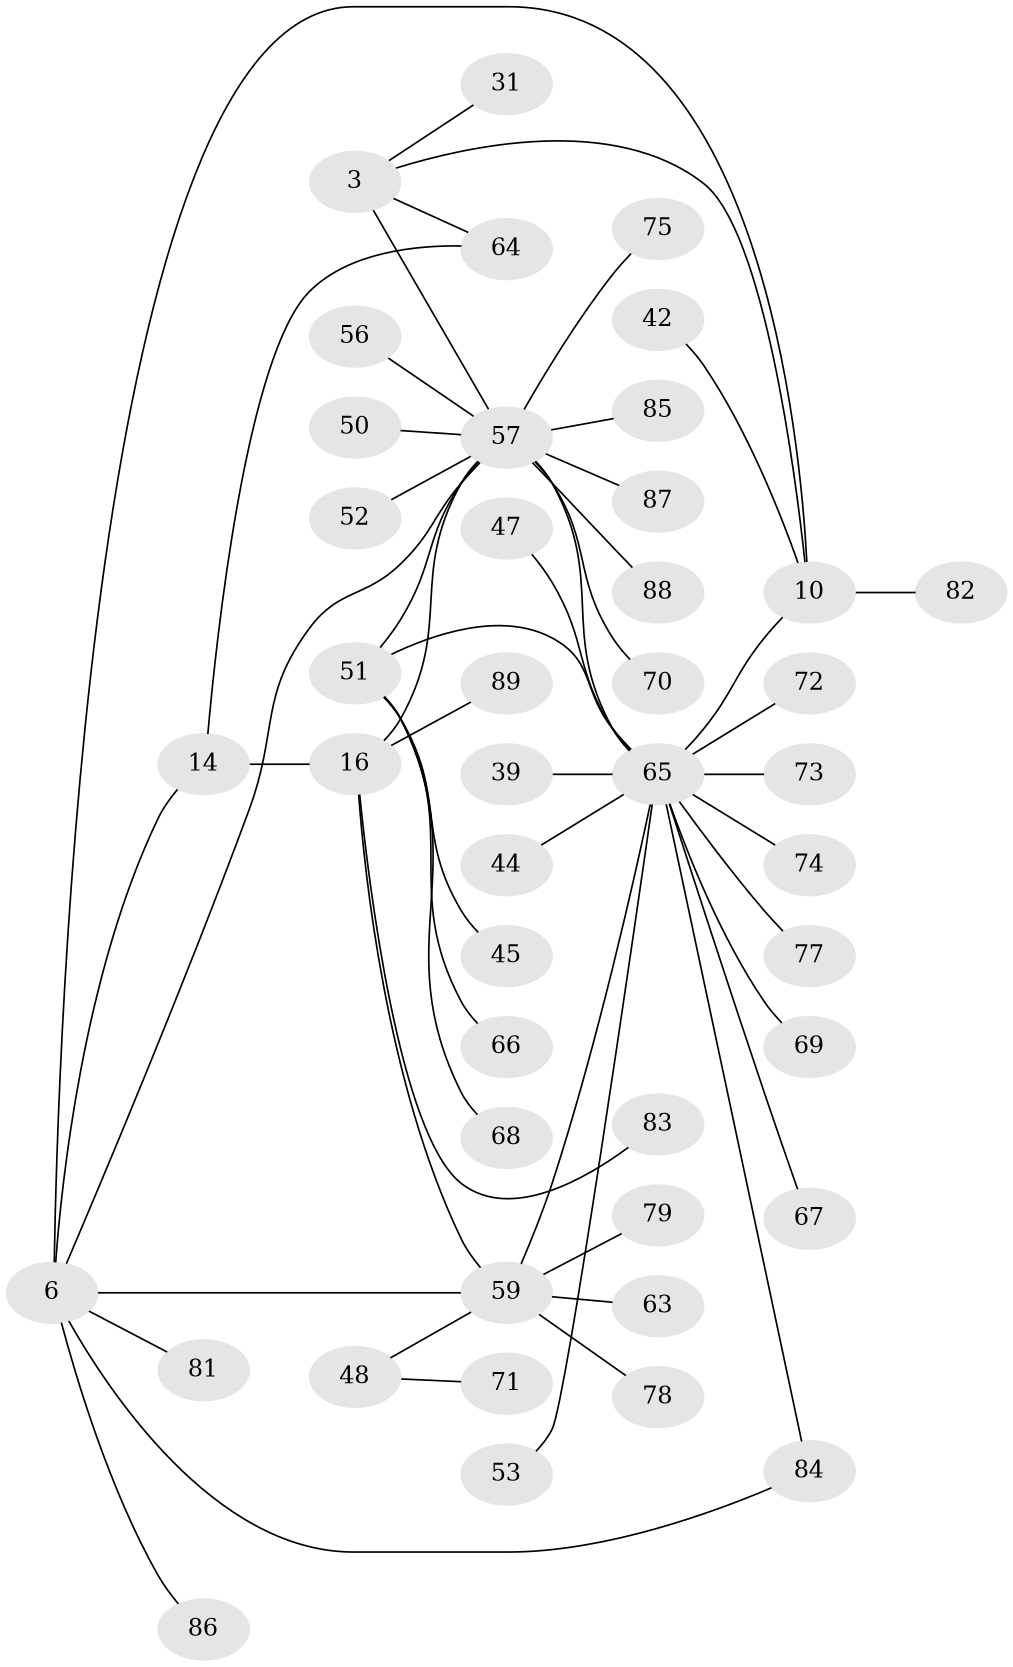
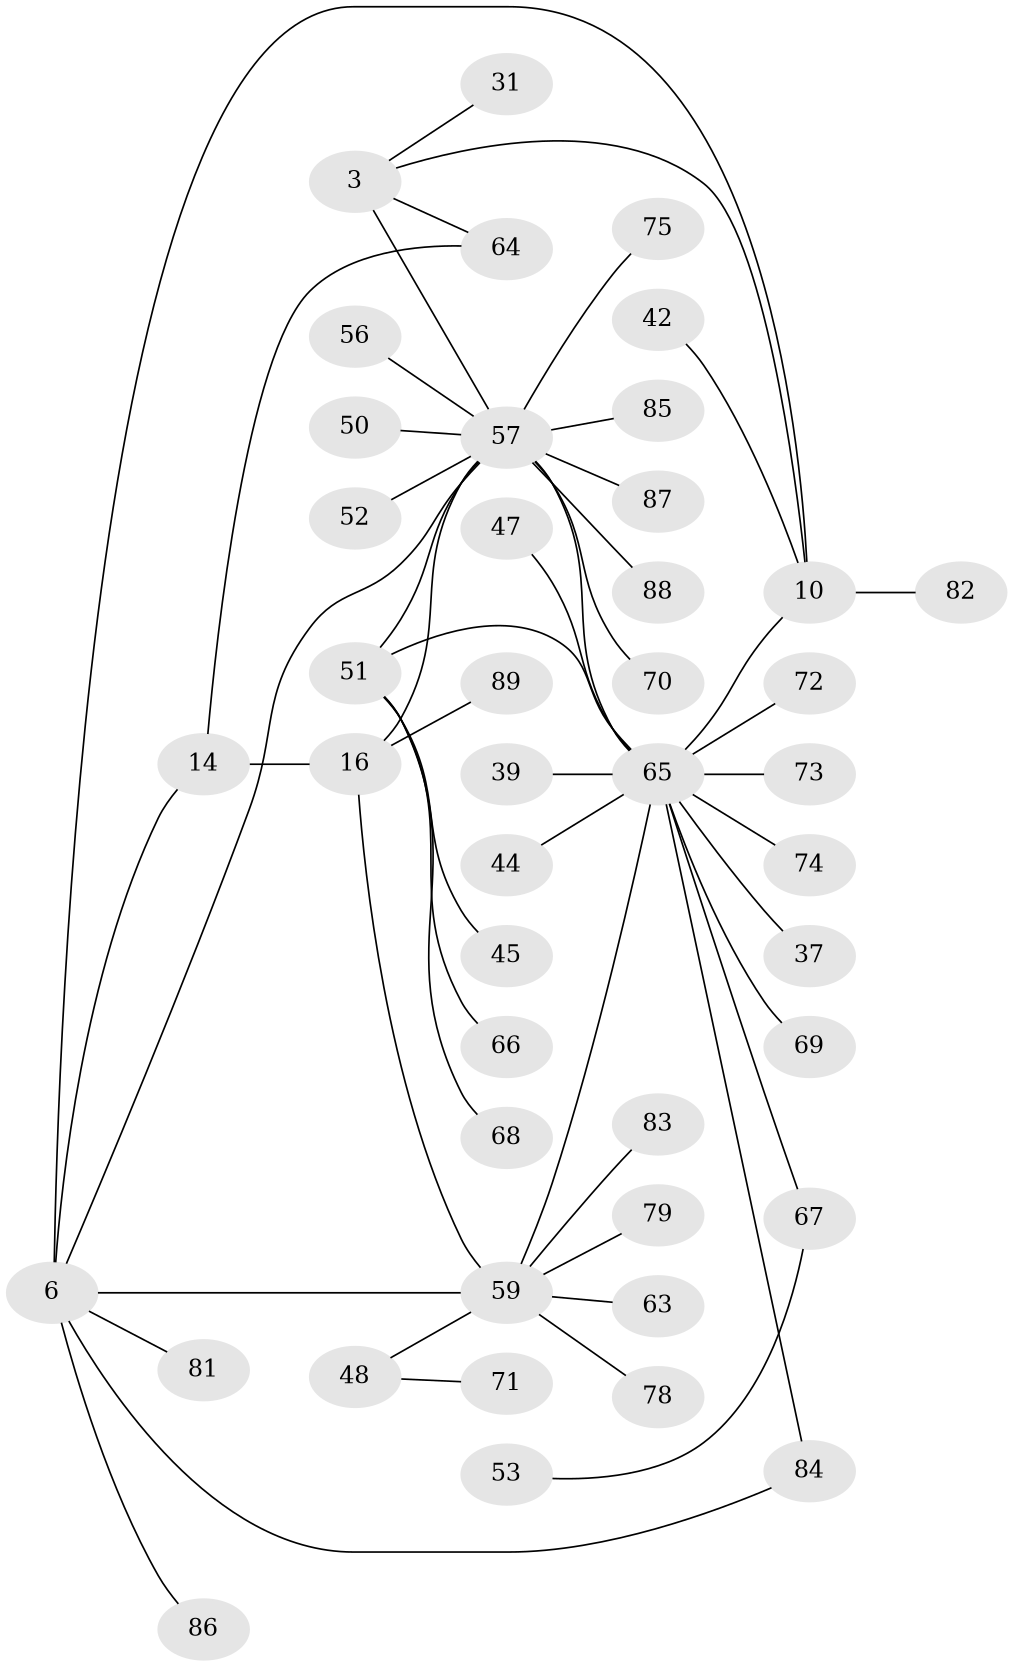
  graph {
    rankdir=LR
    node [color=gray90 style=filled]
    3 [super="+1"]
    31
    57 [super="+54+4+26+43+46+49"]
    64 [super="+62"]
    n5 [label=10 super="+18"]
    65 [super="+12+41+37"]
    70
    75
    85
    87 [super="+76"]
    88
    82 [super="+60"]
    6 [super="+5"]
    14 [super="+13"]
    59 [super="+33+40"]
    81
    84
    86 [super="+58"]
    16 [super="+15"]
    63
    78
    79
    83
    n24 [label=51 super="+9"]
    45
    66
    68 [super="+61"]
    67 [super="+29"]
    69
    72
    73
    74
-   77
+   77 [label=37]
    89 [super="+25"]
    39
    42
    44 [super="+36"]
    47
    48
    71
    50
    52
    53
    56 [super="+55"]
    3 -- 31
    3 -- 57 [weight=4]
    3 -- 64
    3 -- n5
    57 -- 65
    57 -- 70
    57 -- 75
    57 -- 85
    57 -- 87
    57 -- 88
    n5 -- 82
    65 -- n5 [weight=5]
    65 -- 84
    65 -- 67
    65 -- 69
    65 -- 72
    65 -- 73
    65 -- 74
    65 -- 77
    6 -- 57
    6 -- n5
    6 -- 14
    6 -- 59 [weight=4]
    6 -- 81
    6 -- 84
    6 -- 86
    14 -- 64
    14 -- 16 [weight=4]
    59 -- 65
    59 -- 63
    59 -- 78
    59 -- 79
-   16 -- 83
+   59 -- 83
    16 -- 57 [weight=2]
    16 -- 59
    16 -- 89
    n24 -- 57
    n24 -- 65 [weight=5]
    n24 -- 45
    n24 -- 66
    n24 -- 68
    39 -- 65
    42 -- n5
    44 -- 65
    47 -- 65
    48 -- 59
    48 -- 71
    50 -- 57
    52 -- 57
-   53 -- 65
+   53 -- 67
    56 -- 57
  }
